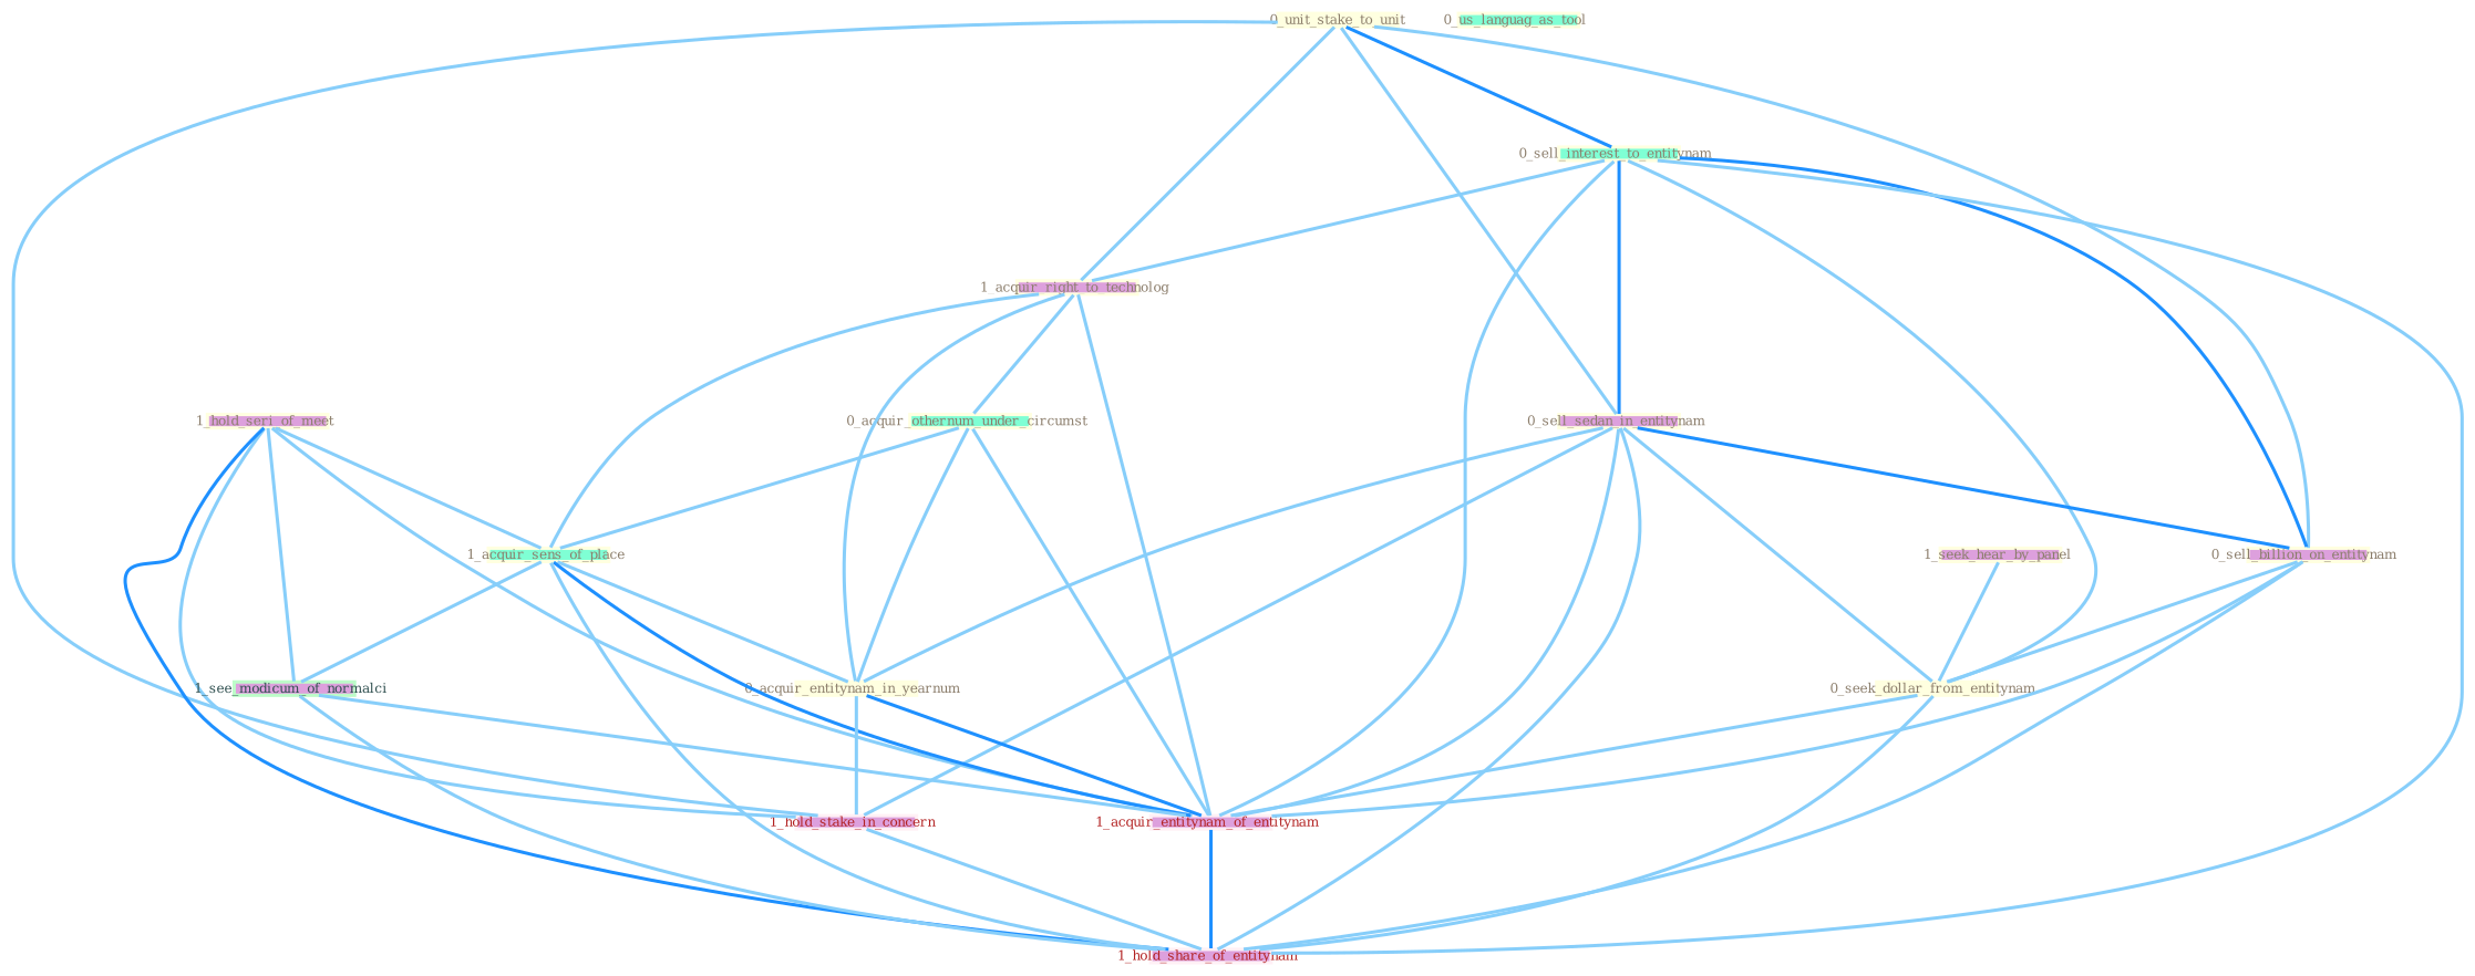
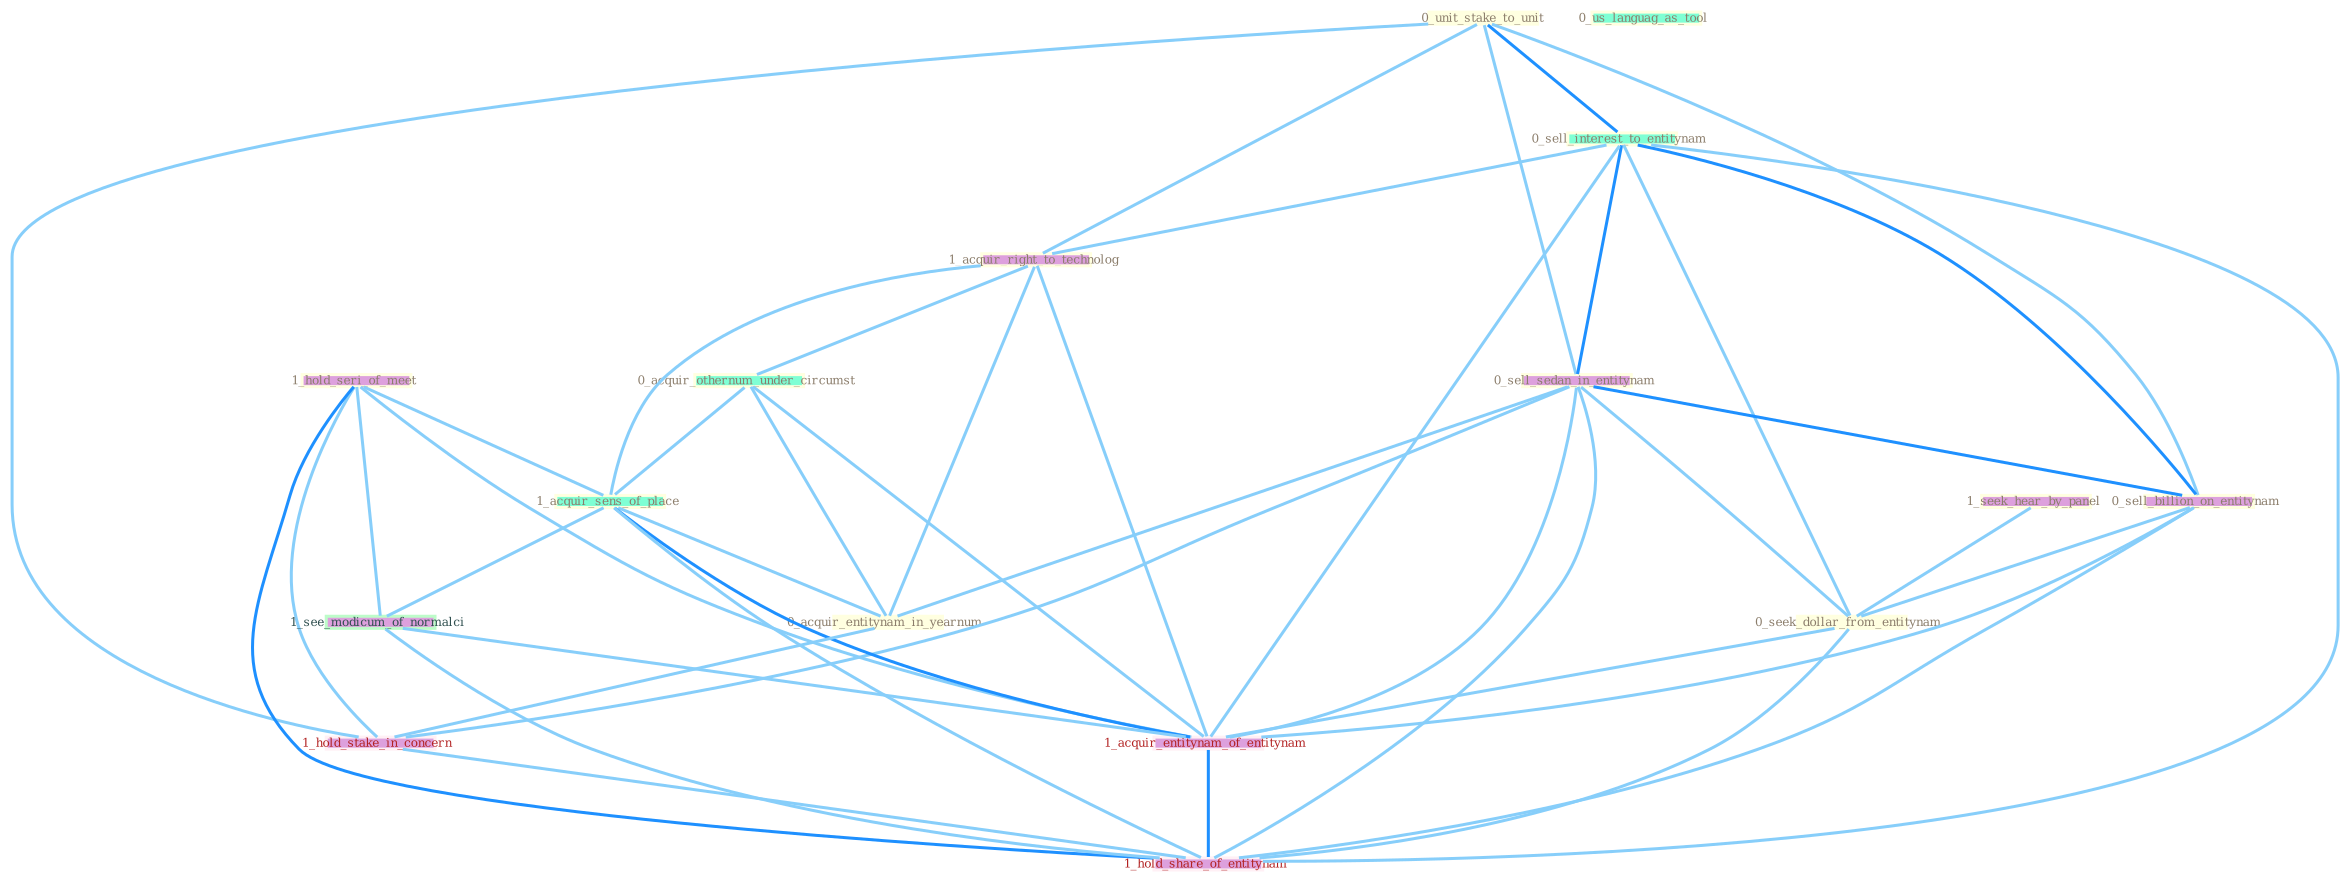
  graph {
    node [color="#ffffe0" fillcolor=plum fixedsize=true fontcolor="#8b7d6b" fontsize=4 shape=polygon style=filled]
    edge [color="#87cefa" w=1]
    n1 [fillcolor=lightyellow height=.06 label="0_unit_stake_to_unit" width=.5]
    "0_sell_interest_to_entitynam " [fillcolor=aquamarine height=.06 width=.5]
    "1_acquir_right_to_technolog " [height=.06 width=.5]
    "0_us_languag_as_tool " [fillcolor=aquamarine height=.06 width=.5]
    "0_sell_sedan_in_entitynam " [height=.06 width=.5]
    "1_seek_hear_by_panel " [height=.06 width=.5]
    "1_hold_seri_of_meet " [height=.06 width=.5]
    "0_acquir_othernum_under_circumst " [fillcolor=aquamarine height=.06 width=.5]
    "1_acquir_sens_of_place " [fillcolor=aquamarine height=.06 width=.5]
    "0_sell_billion_on_entitynam " [height=.06 width=.5]
    "0_acquir_entitynam_in_yearnum " [fillcolor=lightyellow height=.06 width=.5]
    "0_seek_dollar_from_entitynam " [fillcolor=lightyellow height=.06 width=.5]
    "1_hold_stake_in_concern " [color="#fff0f5" fontcolor="#b22222" height=.06 width=.5]
    "1_acquir_entitynam_of_entitynam " [color="#fff0f5" fontcolor="#b22222" height=.06 width=.5]
    "1_hold_share_of_entitynam " [color="#fff0f5" fontcolor="#b22222" height=.06 width=.5]
    "1_see_modicum_of_normalci " [color="#BDFCC9" fontcolor="#2f4f4f" height=.06 width=.5]
    subgraph sub_1 {
      n1
      "0_sell_interest_to_entitynam "
      "1_acquir_right_to_technolog "
      "0_us_languag_as_tool "
      "0_sell_sedan_in_entitynam "
      "1_seek_hear_by_panel "
      "1_hold_seri_of_meet "
      "0_acquir_othernum_under_circumst "
      "1_acquir_sens_of_place "
      "0_sell_billion_on_entitynam "
      "0_acquir_entitynam_in_yearnum "
      "0_seek_dollar_from_entitynam "
    }
    subgraph sub_2 {
      "1_hold_stake_in_concern "
      "1_acquir_entitynam_of_entitynam "
      "1_hold_share_of_entitynam "
    }
    n1 -- "0_sell_interest_to_entitynam " [color="#1e90ff" w=2]
    n1 -- "1_acquir_right_to_technolog "
    n1 -- "0_sell_sedan_in_entitynam "
    n1 -- "0_sell_billion_on_entitynam "
    n1 -- "1_hold_stake_in_concern "
    "0_sell_interest_to_entitynam " -- "1_acquir_right_to_technolog "
    "0_sell_interest_to_entitynam " -- "0_sell_sedan_in_entitynam " [color="#1e90ff" w=2]
    "0_sell_interest_to_entitynam " -- "0_sell_billion_on_entitynam " [color="#1e90ff" w=2]
    "0_sell_interest_to_entitynam " -- "0_seek_dollar_from_entitynam "
    "0_sell_interest_to_entitynam " -- "1_acquir_entitynam_of_entitynam "
    "0_sell_interest_to_entitynam " -- "1_hold_share_of_entitynam "
    "1_acquir_right_to_technolog " -- "0_acquir_othernum_under_circumst "
    "1_acquir_right_to_technolog " -- "1_acquir_sens_of_place "
    "1_acquir_right_to_technolog " -- "0_acquir_entitynam_in_yearnum "
    "1_acquir_right_to_technolog " -- "1_acquir_entitynam_of_entitynam "
    "0_sell_sedan_in_entitynam " -- "0_sell_billion_on_entitynam " [color="#1e90ff" w=2]
    "0_sell_sedan_in_entitynam " -- "0_acquir_entitynam_in_yearnum "
    "0_sell_sedan_in_entitynam " -- "0_seek_dollar_from_entitynam "
    "0_sell_sedan_in_entitynam " -- "1_hold_stake_in_concern "
    "0_sell_sedan_in_entitynam " -- "1_acquir_entitynam_of_entitynam "
    "0_sell_sedan_in_entitynam " -- "1_hold_share_of_entitynam "
    "1_seek_hear_by_panel " -- "0_seek_dollar_from_entitynam "
    "1_hold_seri_of_meet " -- "1_acquir_sens_of_place "
    "1_hold_seri_of_meet " -- "1_hold_stake_in_concern "
    "1_hold_seri_of_meet " -- "1_acquir_entitynam_of_entitynam "
    "1_hold_seri_of_meet " -- "1_hold_share_of_entitynam " [color="#1e90ff" w=2]
    "1_hold_seri_of_meet " -- "1_see_modicum_of_normalci "
    "0_acquir_othernum_under_circumst " -- "1_acquir_sens_of_place "
    "0_acquir_othernum_under_circumst " -- "0_acquir_entitynam_in_yearnum "
    "0_acquir_othernum_under_circumst " -- "1_acquir_entitynam_of_entitynam "
    "1_acquir_sens_of_place " -- "0_acquir_entitynam_in_yearnum "
    "1_acquir_sens_of_place " -- "1_acquir_entitynam_of_entitynam " [color="#1e90ff" w=2]
    "1_acquir_sens_of_place " -- "1_hold_share_of_entitynam "
    "1_acquir_sens_of_place " -- "1_see_modicum_of_normalci "
    "0_sell_billion_on_entitynam " -- "0_seek_dollar_from_entitynam "
    "0_sell_billion_on_entitynam " -- "1_acquir_entitynam_of_entitynam "
    "0_sell_billion_on_entitynam " -- "1_hold_share_of_entitynam "
    "0_acquir_entitynam_in_yearnum " -- "1_hold_stake_in_concern "
-   "0_acquir_entitynam_in_yearnum " -- "1_acquir_entitynam_of_entitynam " [color="#1e90ff" w=2]
    "0_seek_dollar_from_entitynam " -- "1_acquir_entitynam_of_entitynam "
    "0_seek_dollar_from_entitynam " -- "1_hold_share_of_entitynam "
    "1_hold_stake_in_concern " -- "1_hold_share_of_entitynam "
    "1_acquir_entitynam_of_entitynam " -- "1_hold_share_of_entitynam " [color="#1e90ff" w=2]
    "1_see_modicum_of_normalci " -- "1_acquir_entitynam_of_entitynam "
    "1_see_modicum_of_normalci " -- "1_hold_share_of_entitynam "
  }
